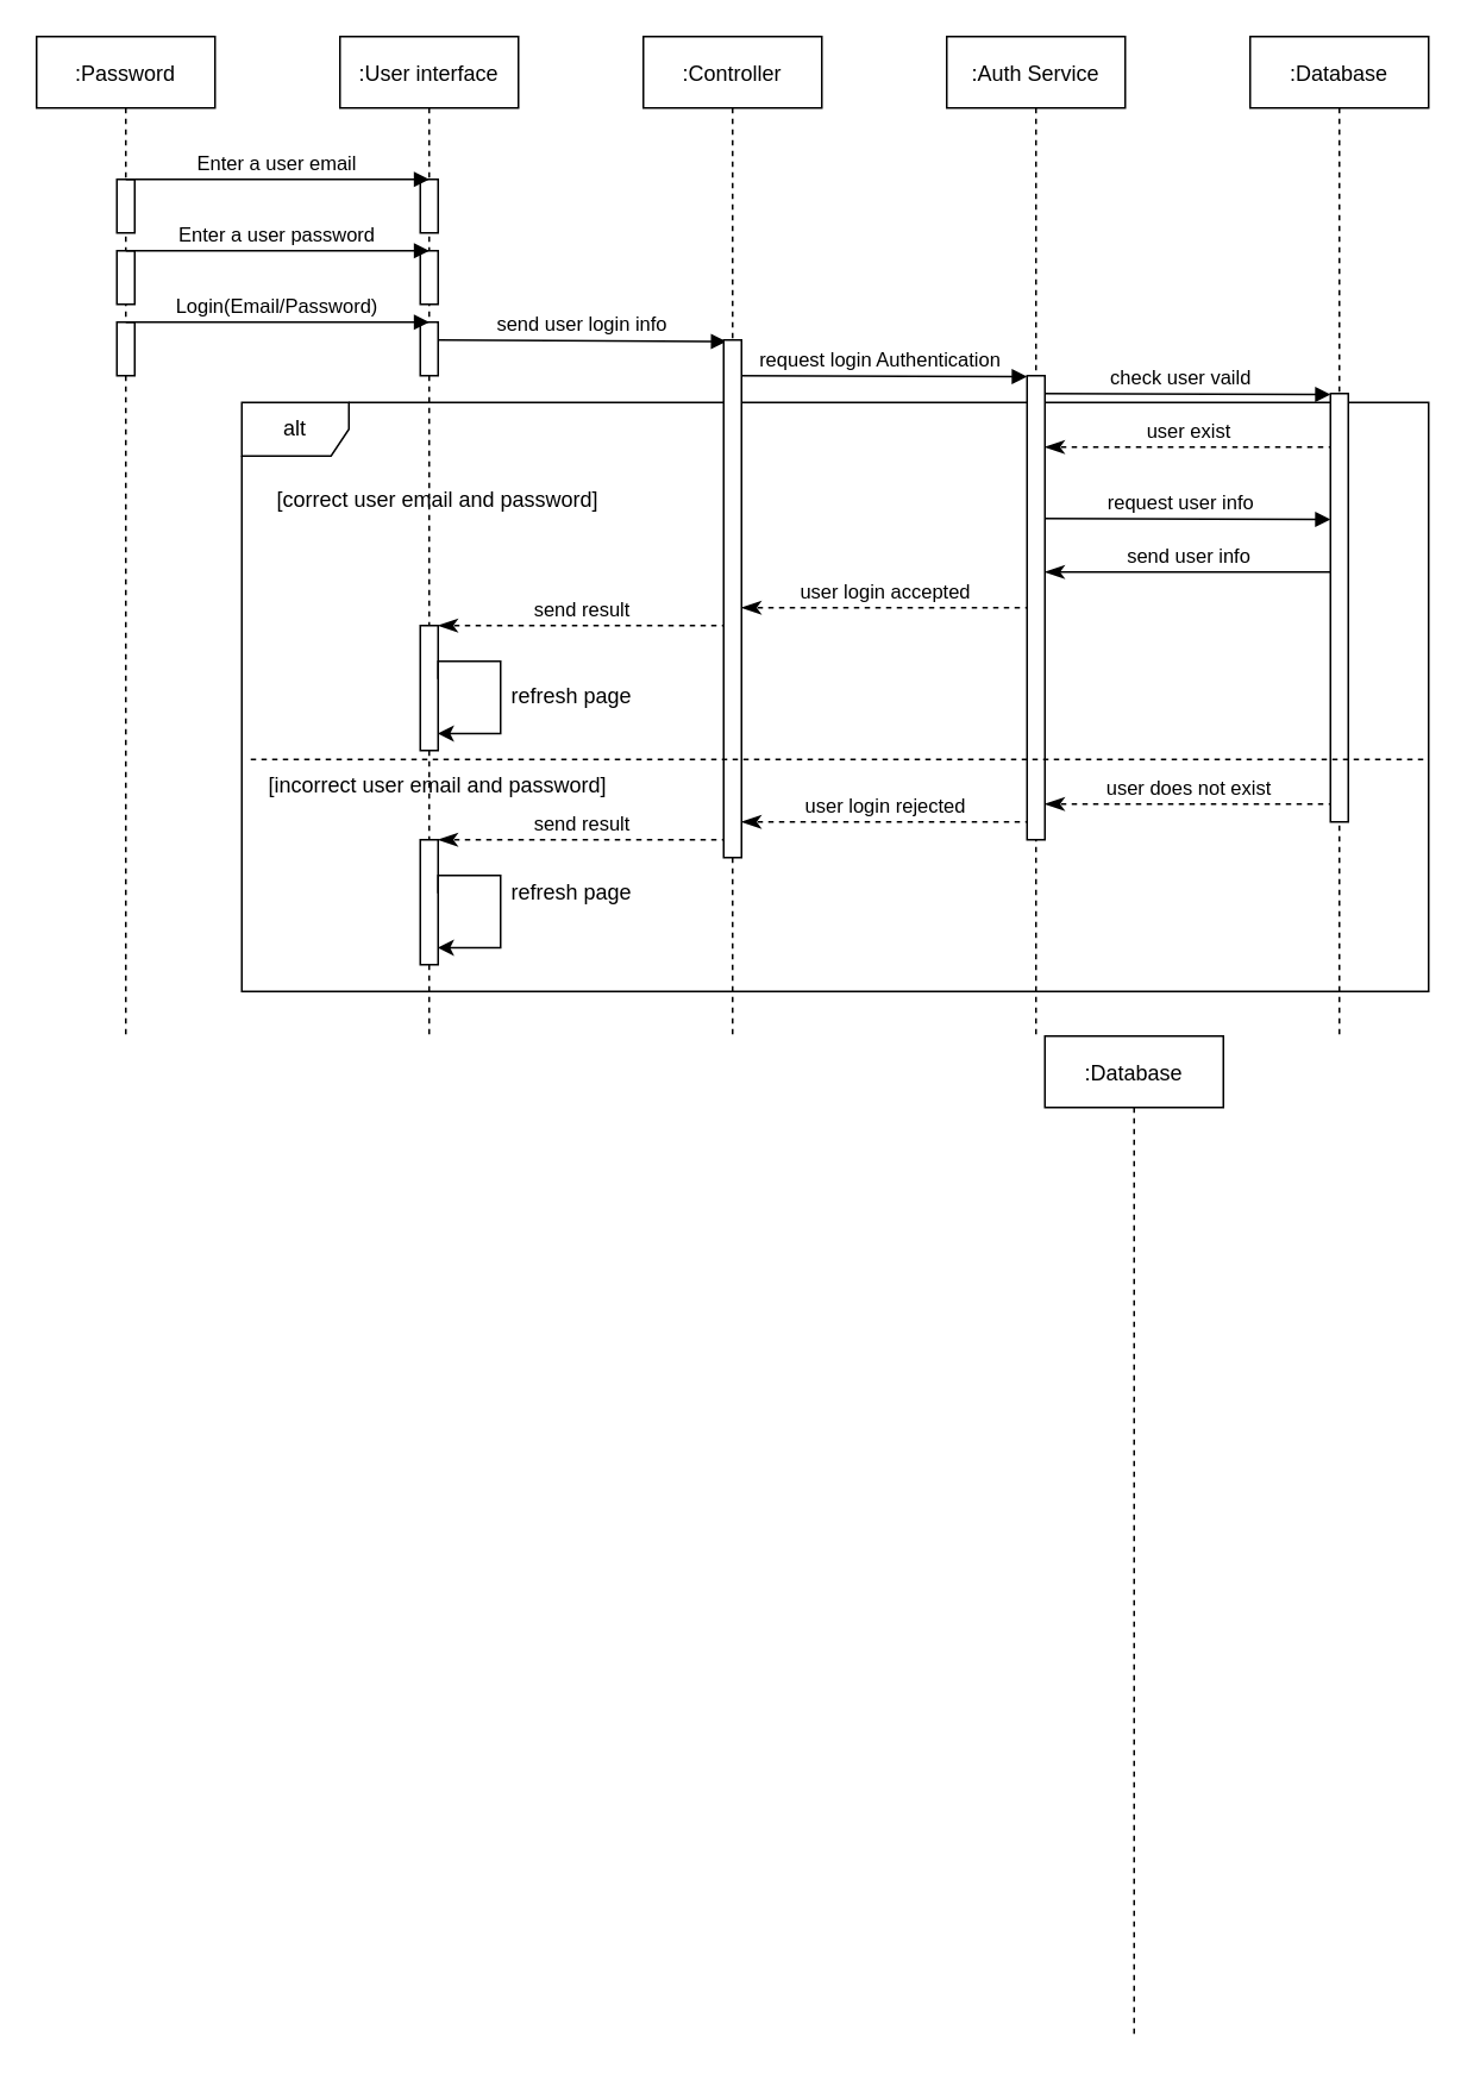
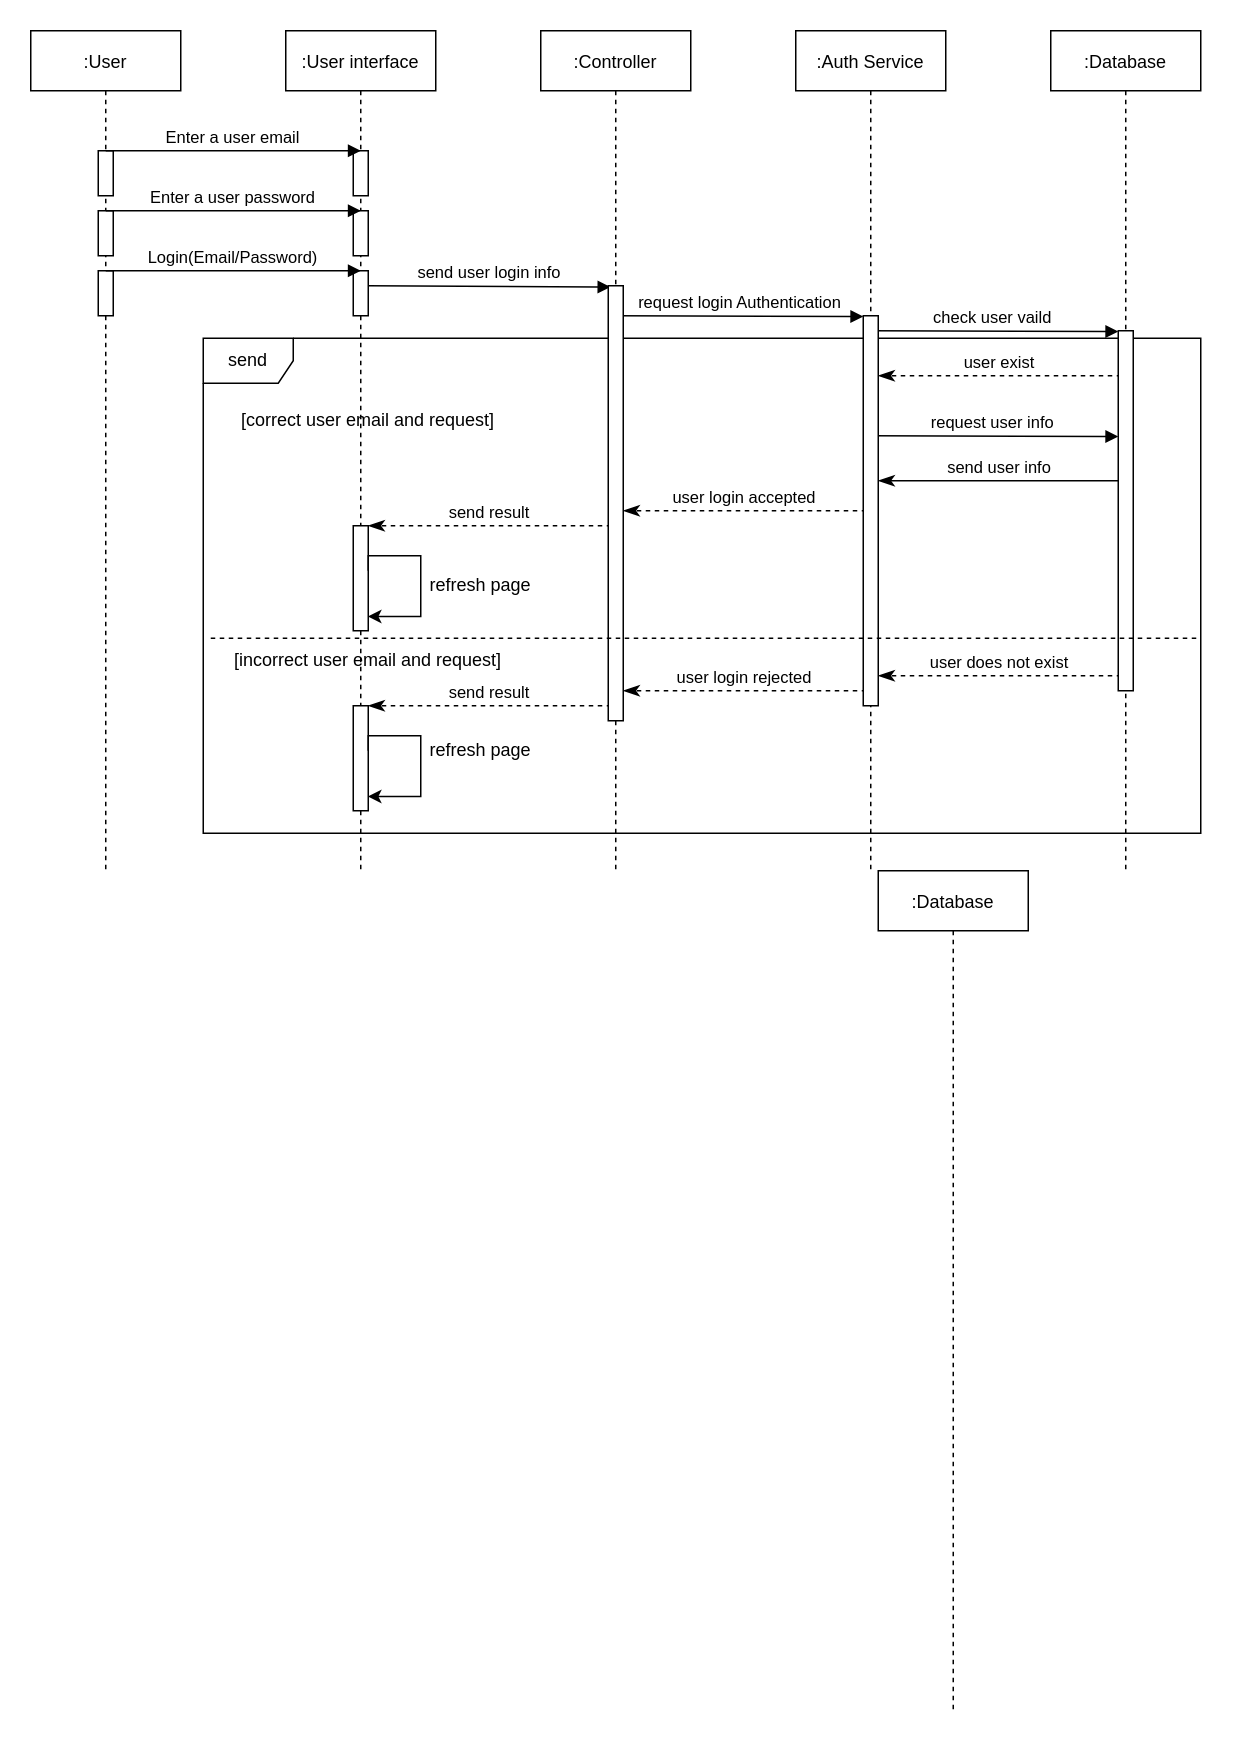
  <mxCell id="0" />
  <mxCell id="1" parent="0" />
- <mxCell id="2" value=":Password" style="shape=umlLifeline;perimeter=lifelinePerimeter;container=0;collapsible=0;recursiveResize=0;rounded=0;shadow=0;strokeWidth=1;size=40;" parent="1" vertex="1"><mxGeometry x="20" y="20" width="100" height="560" as="geometry" /></mxCell>
+ <mxCell id="2" value=":User" style="shape=umlLifeline;perimeter=lifelinePerimeter;container=0;collapsible=0;recursiveResize=0;rounded=0;shadow=0;strokeWidth=1;size=40;" parent="1" vertex="1"><mxGeometry x="20" y="20" width="100" height="560" as="geometry" /></mxCell>
  <mxCell id="3" value=":User interface" style="shape=umlLifeline;perimeter=lifelinePerimeter;container=0;collapsible=0;recursiveResize=0;rounded=0;shadow=0;strokeWidth=1;size=40;" parent="1" vertex="1"><mxGeometry x="190" y="20" width="100" height="560" as="geometry" /></mxCell>
  <mxCell id="4" value=":Controller" style="shape=umlLifeline;perimeter=lifelinePerimeter;container=0;collapsible=0;recursiveResize=0;rounded=0;shadow=0;strokeWidth=1;size=40;" parent="1" vertex="1"><mxGeometry x="360" y="20" width="100" height="560" as="geometry" /></mxCell>
  <mxCell id="5" value=":Auth Service" style="shape=umlLifeline;perimeter=lifelinePerimeter;container=0;collapsible=0;recursiveResize=0;rounded=0;shadow=0;strokeWidth=1;size=40;" parent="1" vertex="1"><mxGeometry x="530" y="20" width="100" height="560" as="geometry" /></mxCell>
  <mxCell id="6" value=":Database" style="shape=umlLifeline;perimeter=lifelinePerimeter;container=0;collapsible=0;recursiveResize=0;rounded=0;shadow=0;strokeWidth=1;size=40;" parent="1" vertex="1"><mxGeometry x="700" y="20" width="100" height="560" as="geometry" /></mxCell>
  <mxCell id="7" value="" style="points=[];perimeter=orthogonalPerimeter;rounded=0;shadow=0;strokeWidth=1;" parent="1" vertex="1"><mxGeometry x="65" y="100" width="10" height="30" as="geometry" /></mxCell>
  <mxCell id="8" value="" style="points=[];perimeter=orthogonalPerimeter;rounded=0;shadow=0;strokeWidth=1;" parent="1" vertex="1"><mxGeometry x="235" y="100" width="10" height="30" as="geometry" /></mxCell>
  <mxCell id="9" value="" style="points=[];perimeter=orthogonalPerimeter;rounded=0;shadow=0;strokeWidth=1;" parent="1" vertex="1"><mxGeometry x="65" y="140" width="10" height="30" as="geometry" /></mxCell>
  <mxCell id="10" value="" style="points=[];perimeter=orthogonalPerimeter;rounded=0;shadow=0;strokeWidth=1;" parent="1" vertex="1"><mxGeometry x="65" y="180" width="10" height="30" as="geometry" /></mxCell>
  <mxCell id="11" value="" style="points=[];perimeter=orthogonalPerimeter;rounded=0;shadow=0;strokeWidth=1;" parent="1" vertex="1"><mxGeometry x="235" y="140" width="10" height="30" as="geometry" /></mxCell>
  <mxCell id="12" value="Enter a user password" style="verticalAlign=bottom;endArrow=block;shadow=0;strokeWidth=1;" parent="1" edge="1"><mxGeometry relative="1" as="geometry"><mxPoint x="70" y="140" as="sourcePoint" /><mxPoint x="240" y="140" as="targetPoint" /></mxGeometry></mxCell>
  <mxCell id="13" value="Enter a user email" style="verticalAlign=bottom;endArrow=block;shadow=0;strokeWidth=1;" parent="1" edge="1"><mxGeometry relative="1" as="geometry"><mxPoint x="70" y="100" as="sourcePoint" /><mxPoint x="240" y="100" as="targetPoint" /></mxGeometry></mxCell>
  <mxCell id="14" value="" style="points=[];perimeter=orthogonalPerimeter;rounded=0;shadow=0;strokeWidth=1;" parent="1" vertex="1"><mxGeometry x="235" y="180" width="10" height="30" as="geometry" /></mxCell>
  <mxCell id="15" value="Login(Email/Password)" style="verticalAlign=bottom;endArrow=block;shadow=0;strokeWidth=1;" parent="1" edge="1"><mxGeometry relative="1" as="geometry"><mxPoint x="70" y="180" as="sourcePoint" /><mxPoint x="240" y="180" as="targetPoint" /></mxGeometry></mxCell>
  <mxCell id="16" value="request login Authentication" style="verticalAlign=bottom;endArrow=block;shadow=0;strokeWidth=1;" parent="1" edge="1"><mxGeometry relative="1" as="geometry"><mxPoint x="410" y="210" as="sourcePoint" /><mxPoint x="575" y="210.5" as="targetPoint" /></mxGeometry></mxCell>
  <mxCell id="17" value="check user vaild " style="verticalAlign=bottom;endArrow=block;shadow=0;strokeWidth=1;" parent="1" edge="1"><mxGeometry relative="1" as="geometry"><mxPoint x="580" y="220" as="sourcePoint" /><mxPoint x="745" y="220.5" as="targetPoint" /><Array as="points" /></mxGeometry></mxCell>
  <mxCell id="18" value="send user login info" style="verticalAlign=bottom;endArrow=block;shadow=0;strokeWidth=1;entryX=0.144;entryY=0.003;entryDx=0;entryDy=0;entryPerimeter=0;" parent="1" target="36" edge="1"><mxGeometry relative="1" as="geometry"><mxPoint x="245" y="190" as="sourcePoint" /><mxPoint x="400" y="191" as="targetPoint" /></mxGeometry></mxCell>
- <mxCell id="19" value="alt" style="shape=umlFrame;whiteSpace=wrap;html=1;" parent="1" vertex="1"><mxGeometry x="135" y="225" width="665" height="330" as="geometry" /></mxCell>
+ <mxCell id="19" value="send" style="shape=umlFrame;whiteSpace=wrap;html=1;" parent="1" vertex="1"><mxGeometry x="135" y="225" width="665" height="330" as="geometry" /></mxCell>
  <mxCell id="20" value="user exist" style="verticalAlign=bottom;endArrow=classicThin;endSize=8;shadow=0;strokeWidth=1;endFill=1;dashed=1;" parent="1" edge="1"><mxGeometry relative="1" as="geometry"><mxPoint x="585" y="250" as="targetPoint" /><mxPoint x="747" y="250" as="sourcePoint" /></mxGeometry></mxCell>
  <mxCell id="21" value="request user info " style="verticalAlign=bottom;endArrow=block;shadow=0;strokeWidth=1;" parent="1" edge="1"><mxGeometry relative="1" as="geometry"><mxPoint x="580" y="290" as="sourcePoint" /><mxPoint x="745" y="290.5" as="targetPoint" /><Array as="points" /></mxGeometry></mxCell>
  <mxCell id="22" value="send user info" style="verticalAlign=bottom;endArrow=classicThin;endSize=8;shadow=0;strokeWidth=1;endFill=1;" parent="1" edge="1"><mxGeometry relative="1" as="geometry"><mxPoint x="585" y="320" as="targetPoint" /><mxPoint x="747" y="320" as="sourcePoint" /></mxGeometry></mxCell>
  <mxCell id="23" value="user login accepted" style="verticalAlign=bottom;endArrow=classicThin;endSize=8;shadow=0;strokeWidth=1;endFill=1;dashed=1;" parent="1" edge="1"><mxGeometry relative="1" as="geometry"><mxPoint x="415" y="340" as="targetPoint" /><mxPoint x="577" y="340" as="sourcePoint" /></mxGeometry></mxCell>
  <mxCell id="24" value="send result" style="verticalAlign=bottom;endArrow=classicThin;endSize=8;shadow=0;strokeWidth=1;endFill=1;dashed=1;" parent="1" edge="1"><mxGeometry relative="1" as="geometry"><mxPoint x="245" y="350" as="targetPoint" /><mxPoint x="407" y="350" as="sourcePoint" /></mxGeometry></mxCell>
  <mxCell id="25" value="" style="points=[];perimeter=orthogonalPerimeter;rounded=0;shadow=0;strokeWidth=1;" parent="1" vertex="1"><mxGeometry x="235" y="350" width="10" height="70" as="geometry" /></mxCell>
  <mxCell id="26" value="" style="endArrow=classic;html=1;rounded=0;edgeStyle=orthogonalEdgeStyle;entryX=0.982;entryY=0.864;entryDx=0;entryDy=0;entryPerimeter=0;" parent="1" target="25" edge="1"><mxGeometry width="50" height="50" relative="1" as="geometry"><mxPoint x="245" y="380" as="sourcePoint" /><mxPoint x="295" y="330" as="targetPoint" /><Array as="points"><mxPoint x="245" y="370" /><mxPoint x="280" y="370" /><mxPoint x="280" y="411" /></Array></mxGeometry></mxCell>
  <mxCell id="27" value="refresh page" style="text;html=1;strokeColor=none;fillColor=none;align=center;verticalAlign=middle;whiteSpace=wrap;rounded=0;" parent="1" vertex="1"><mxGeometry x="280" y="370" width="80" height="40" as="geometry" /></mxCell>
  <mxCell id="28" value="user does not exist" style="verticalAlign=bottom;endArrow=classicThin;endSize=8;shadow=0;strokeWidth=1;endFill=1;dashed=1;" parent="1" edge="1"><mxGeometry relative="1" as="geometry"><mxPoint x="585" y="450" as="targetPoint" /><mxPoint x="747" y="450" as="sourcePoint" /></mxGeometry></mxCell>
  <mxCell id="29" value="" style="points=[];perimeter=orthogonalPerimeter;rounded=0;shadow=0;strokeWidth=1;" parent="1" vertex="1"><mxGeometry x="745" y="220" width="10" height="240" as="geometry" /></mxCell>
  <mxCell id="30" value="user login rejected" style="verticalAlign=bottom;endArrow=classicThin;endSize=8;shadow=0;strokeWidth=1;endFill=1;dashed=1;" parent="1" edge="1"><mxGeometry relative="1" as="geometry"><mxPoint x="415" y="460" as="targetPoint" /><mxPoint x="577" y="460" as="sourcePoint" /></mxGeometry></mxCell>
  <mxCell id="31" value="" style="points=[];perimeter=orthogonalPerimeter;rounded=0;shadow=0;strokeWidth=1;" parent="1" vertex="1"><mxGeometry x="575" y="210" width="10" height="260" as="geometry" /></mxCell>
  <mxCell id="32" value="" style="points=[];perimeter=orthogonalPerimeter;rounded=0;shadow=0;strokeWidth=1;" parent="1" vertex="1"><mxGeometry x="235" y="470" width="10" height="70" as="geometry" /></mxCell>
  <mxCell id="33" value="" style="endArrow=classic;html=1;rounded=0;edgeStyle=orthogonalEdgeStyle;entryX=0.982;entryY=0.864;entryDx=0;entryDy=0;entryPerimeter=0;" parent="1" target="32" edge="1"><mxGeometry width="50" height="50" relative="1" as="geometry"><mxPoint x="245" y="500" as="sourcePoint" /><mxPoint x="295" y="450" as="targetPoint" /><Array as="points"><mxPoint x="245" y="490" /><mxPoint x="280" y="490" /><mxPoint x="280" y="531" /></Array></mxGeometry></mxCell>
  <mxCell id="34" value="refresh page" style="text;html=1;strokeColor=none;fillColor=none;align=center;verticalAlign=middle;whiteSpace=wrap;rounded=0;" parent="1" vertex="1"><mxGeometry x="280" y="480" width="80" height="40" as="geometry" /></mxCell>
  <mxCell id="35" value="send result" style="verticalAlign=bottom;endArrow=classicThin;endSize=8;shadow=0;strokeWidth=1;endFill=1;dashed=1;" parent="1" edge="1"><mxGeometry relative="1" as="geometry"><mxPoint x="245" y="470" as="targetPoint" /><mxPoint x="407" y="470" as="sourcePoint" /></mxGeometry></mxCell>
  <mxCell id="36" value="" style="points=[];perimeter=orthogonalPerimeter;rounded=0;shadow=0;strokeWidth=1;" parent="1" vertex="1"><mxGeometry x="405" y="190" width="10" height="290" as="geometry" /></mxCell>
  <mxCell id="37" value="" style="line;strokeWidth=1;rotatable=0;dashed=1;labelPosition=right;align=left;verticalAlign=middle;spacingTop=0;spacingLeft=6;points=[];portConstraint=eastwest;" parent="1" vertex="1"><mxGeometry x="140" y="420" width="660" height="10" as="geometry" /></mxCell>
- <mxCell id="38" value="[correct user email and password]" style="text;html=1;strokeColor=none;fillColor=none;align=center;verticalAlign=middle;whiteSpace=wrap;rounded=0;dashed=1;" parent="1" vertex="1"><mxGeometry x="140" y="270" width="210" height="20" as="geometry" /></mxCell>
- <mxCell id="39" value="[incorrect user email and password]" style="text;html=1;strokeColor=none;fillColor=none;align=center;verticalAlign=middle;whiteSpace=wrap;rounded=0;dashed=1;" parent="1" vertex="1"><mxGeometry x="140" y="430" width="210" height="20" as="geometry" /></mxCell>
+ <mxCell id="38" value="[correct user email and request]" style="text;html=1;strokeColor=none;fillColor=none;align=center;verticalAlign=middle;whiteSpace=wrap;rounded=0;dashed=1;" parent="1" vertex="1"><mxGeometry x="140" y="270" width="210" height="20" as="geometry" /></mxCell>
+ <mxCell id="39" value="[incorrect user email and request]" style="text;html=1;strokeColor=none;fillColor=none;align=center;verticalAlign=middle;whiteSpace=wrap;rounded=0;dashed=1;" parent="1" vertex="1"><mxGeometry x="140" y="430" width="210" height="20" as="geometry" /></mxCell>
  <mxCell id="40" value=":Database" style="shape=umlLifeline;perimeter=lifelinePerimeter;container=0;collapsible=0;recursiveResize=0;rounded=0;shadow=0;strokeWidth=1;size=40;" vertex="1" parent="1"><mxGeometry x="585" y="580" width="100" height="560" as="geometry" /></mxCell>
